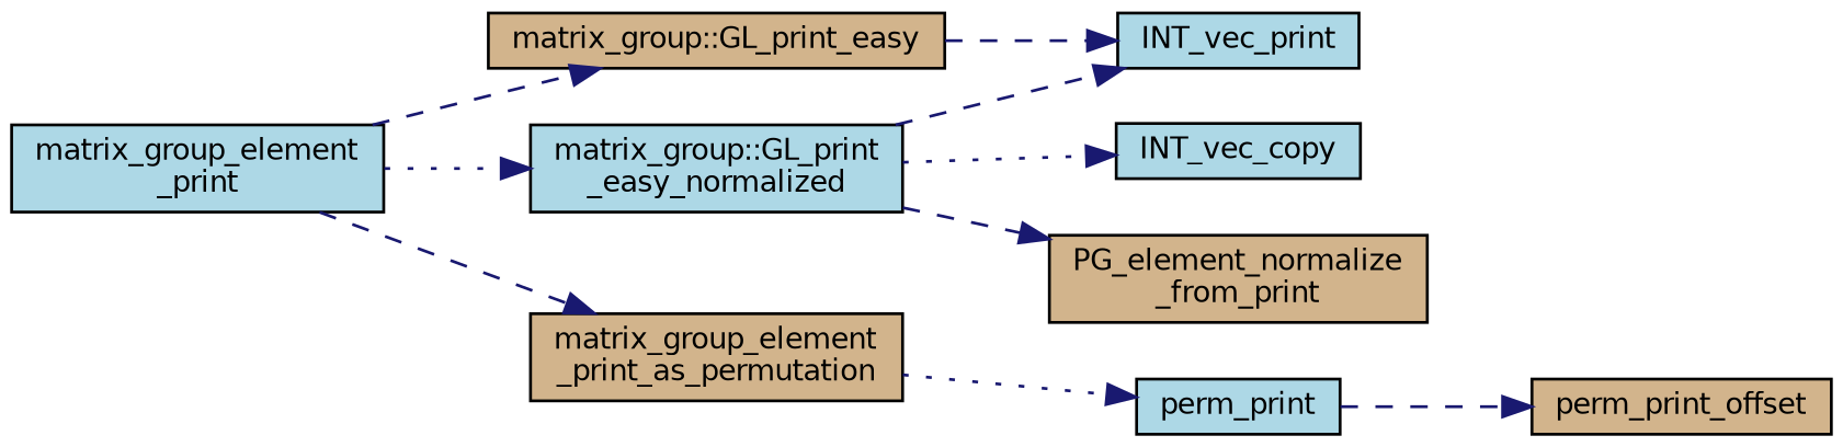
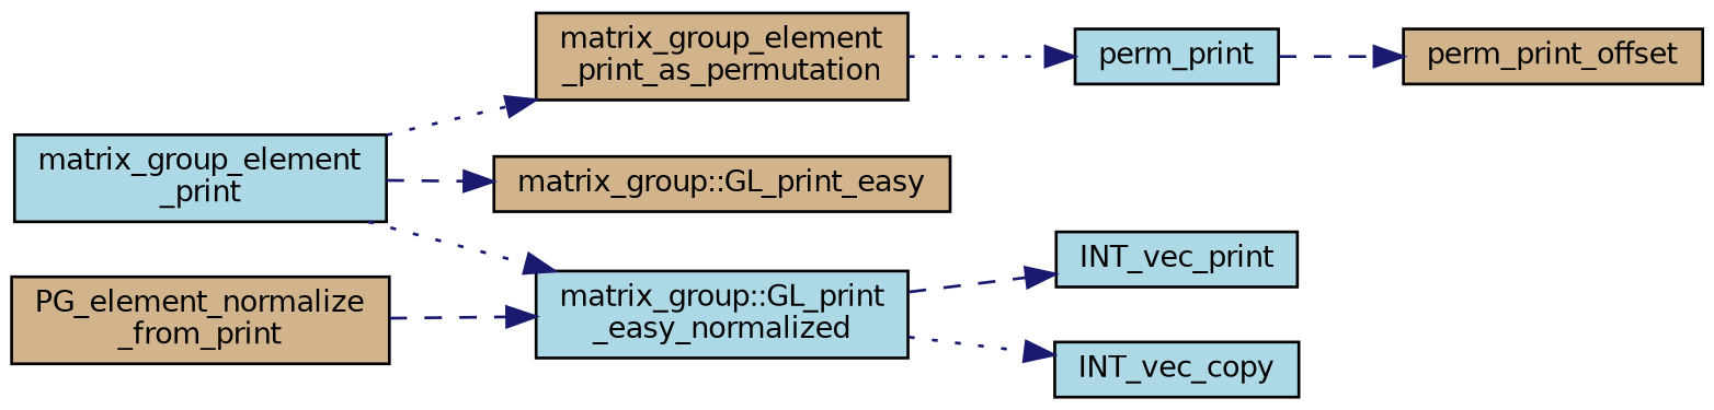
  digraph {
    rankdir=LR
    node [color=black fillcolor=lightblue fontname=Helvetica fontsize=10 shape=record style=filled]
    edge [color=midnightblue fontname=Helvetica fontsize=10 labelfontname=Helvetica labelfontsize=10 style=dashed]
    n1 [fontcolor=black height=0.2 label="matrix_group_element\l_print" width=0.4]
    n2 [fillcolor=tan height=0.2 label="matrix_group::GL_print_easy" width=0.4]
    n3 [height=0.2 label="matrix_group::GL_print\l_easy_normalized" width=0.4]
    n4 [fillcolor=tan height=0.2 label="matrix_group_element\l_print_as_permutation" width=0.4]
    n5 [height=0.2 label=INT_vec_print width=0.4]
    n6 [height=0.2 label=INT_vec_copy width=0.4]
    n7 [fillcolor=tan height=0.2 label="PG_element_normalize\l_from_print" width=0.4]
    n8 [height=0.2 label=perm_print width=0.4]
    n9 [fillcolor=tan height=0.2 label=perm_print_offset width=0.4]
    n1 -> n2
    n1 -> n3 [style=dotted]
-   n1 -> n4
-   n2 -> n5
+   n1 -> n4 [style=dotted]
    n3 -> n5
    n3 -> n6 [style=dotted]
-   n3 -> n7
+   n7 -> n3
    n4 -> n8 [style=dotted]
    n8 -> n9
  }
